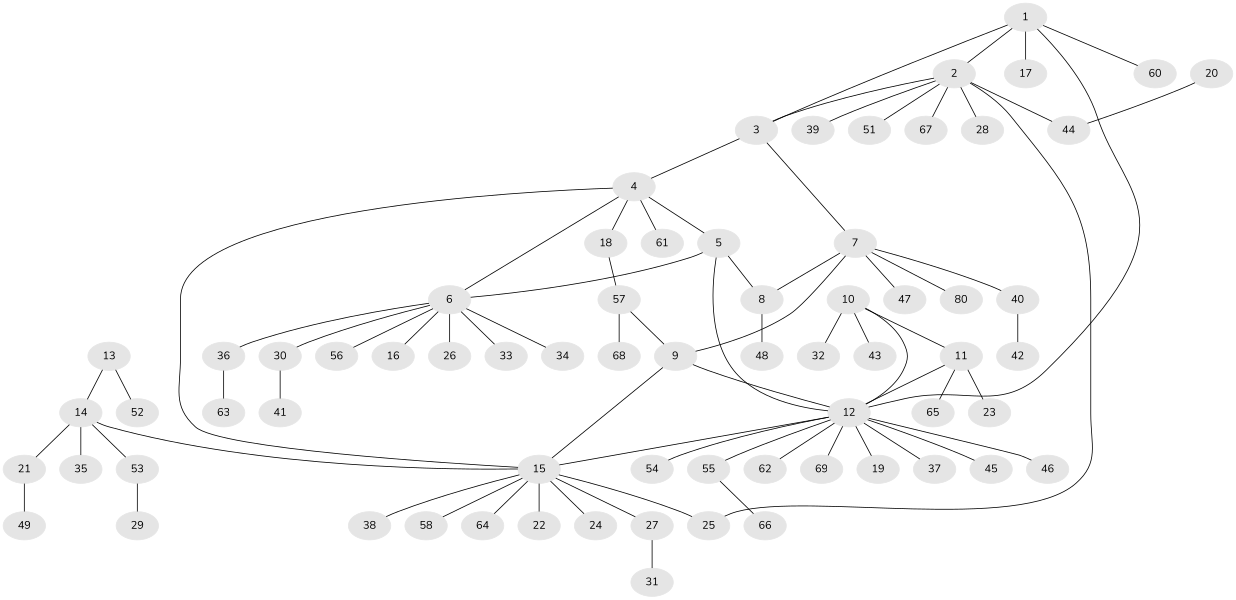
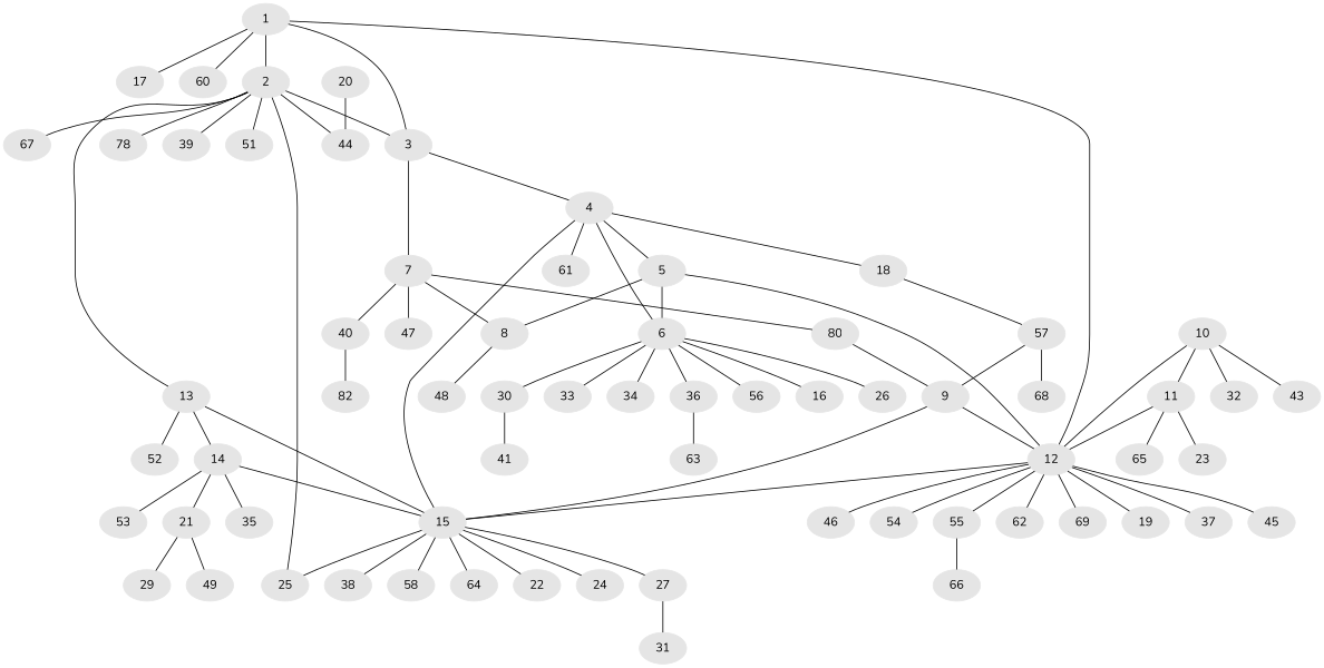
  graph {
    fontname=Nunito
    node [color=gray90 fontname=Nunito style=filled]
    edge [fontname=Nunito]
    1
    2
    3
    12
    17
    60
    13
    25
-   28
+   28 [label=78]
    39
    51
    67
    44
    4
    7
    15
    19
    37
    45
    46
    54
    55
    62
    69
    14
    52
    20
    5
    6
    18
    61
    8
    9
    40
    47
    n36 [label=80]
    16
    26
    30
    33
    34
    36
    56
    22
    24
    27
    38
    58
    64
    57
    48
    41
    63
-   42
+   42 [label=82]
    10
    11
    32
    43
    23
    65
    66
    21
    35
    53
    29
    49
    31
    68
    1 -- 2
    1 -- 3
    1 -- 12
    1 -- 17
    1 -- 60
    2 -- 3
+   2 -- 13
    2 -- 25
    2 -- 28
    2 -- 39
    2 -- 51
    2 -- 67
    2 -- 44
    3 -- 4
    3 -- 7
    12 -- 15
    12 -- 19
    12 -- 37
    12 -- 45
    12 -- 46
    12 -- 54
    12 -- 55
    12 -- 62
    12 -- 69
+   13 -- 15
    13 -- 14
    13 -- 52
    4 -- 15
    4 -- 5
    4 -- 6
    4 -- 18
    4 -- 61
    7 -- 8
-   7 -- 9
+   n36 -- 9
    7 -- 40
    7 -- 47
    7 -- n36
    15 -- 25
    15 -- 22
    15 -- 24
    15 -- 27
    15 -- 38
    15 -- 58
    15 -- 64
    55 -- 66
    14 -- 15
    14 -- 21
    14 -- 35
    14 -- 53
    20 -- 44
    5 -- 12
    5 -- 6
    5 -- 8
    6 -- 16
    6 -- 26
    6 -- 30
    6 -- 33
    6 -- 34
    6 -- 36
    6 -- 56
    18 -- 57
    8 -- 48
    9 -- 12
    9 -- 15
    40 -- 42
    30 -- 41
    36 -- 63
    27 -- 31
    57 -- 9
    57 -- 68
    10 -- 12
    10 -- 11
    10 -- 32
    10 -- 43
    11 -- 12
    11 -- 23
    11 -- 65
-   53 -- 29
+   21 -- 29
    21 -- 49
  }
